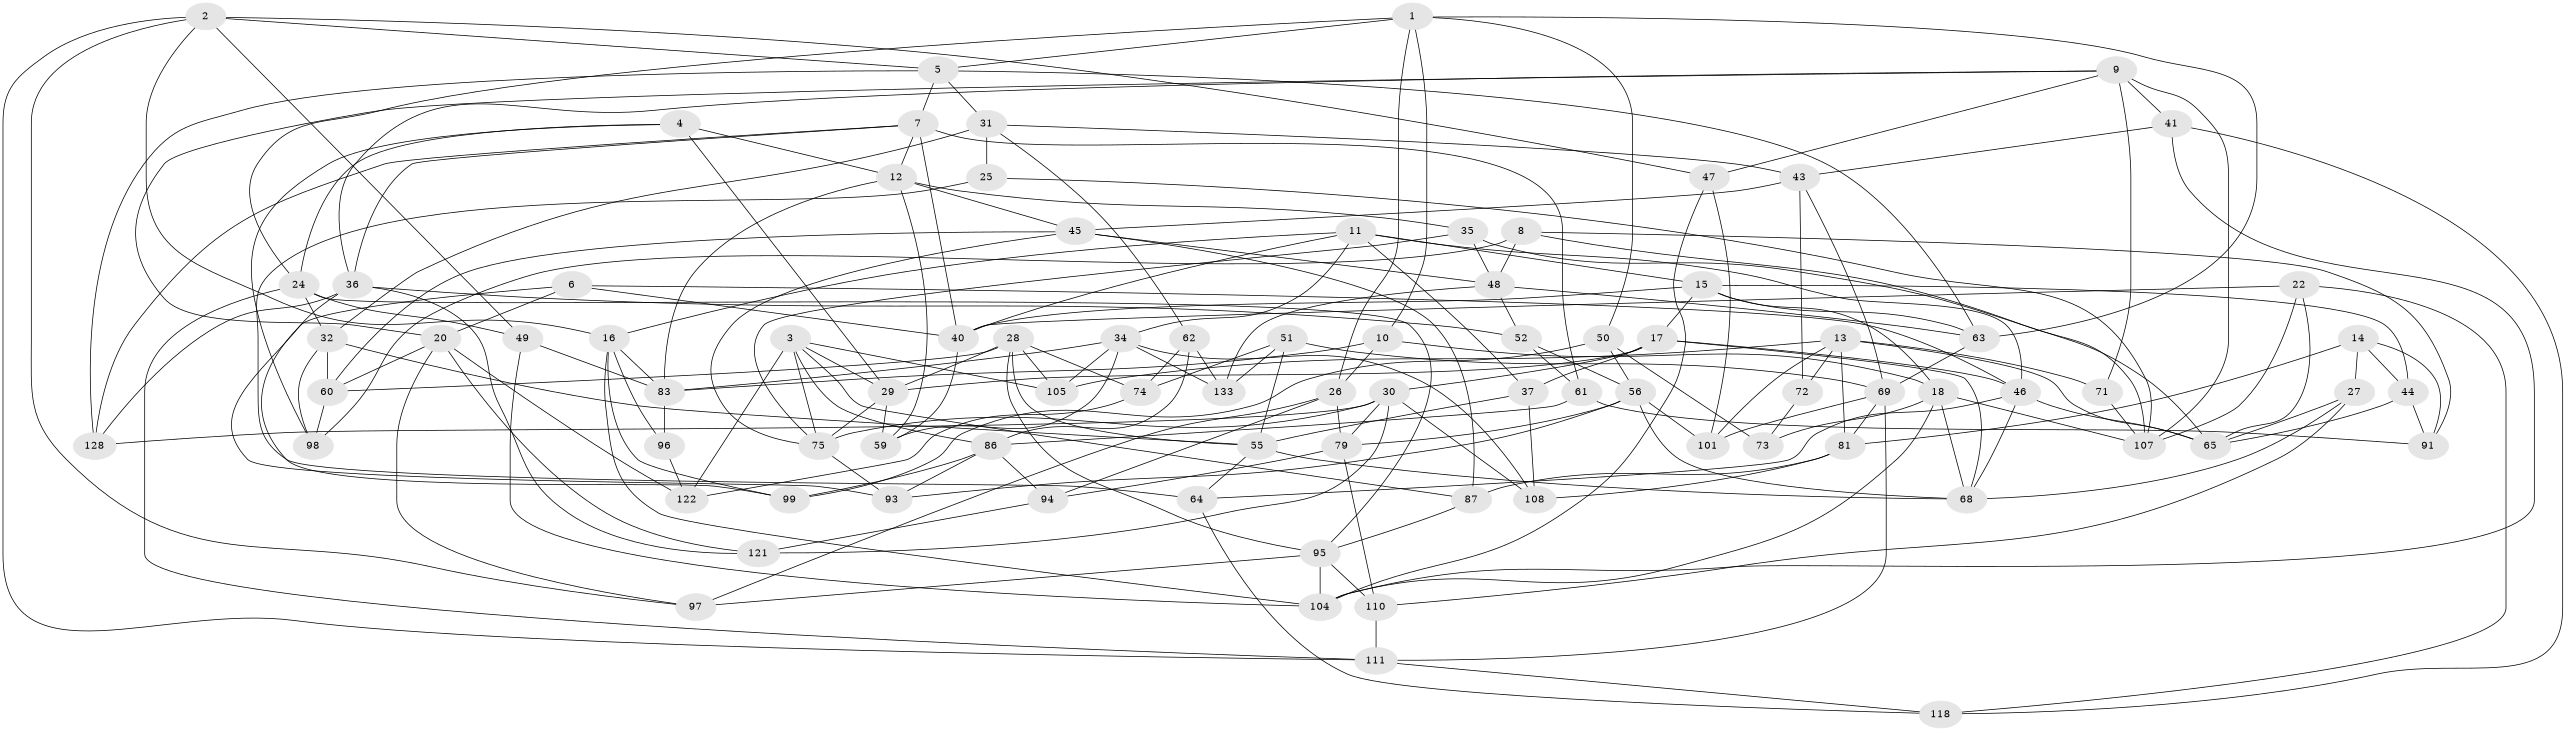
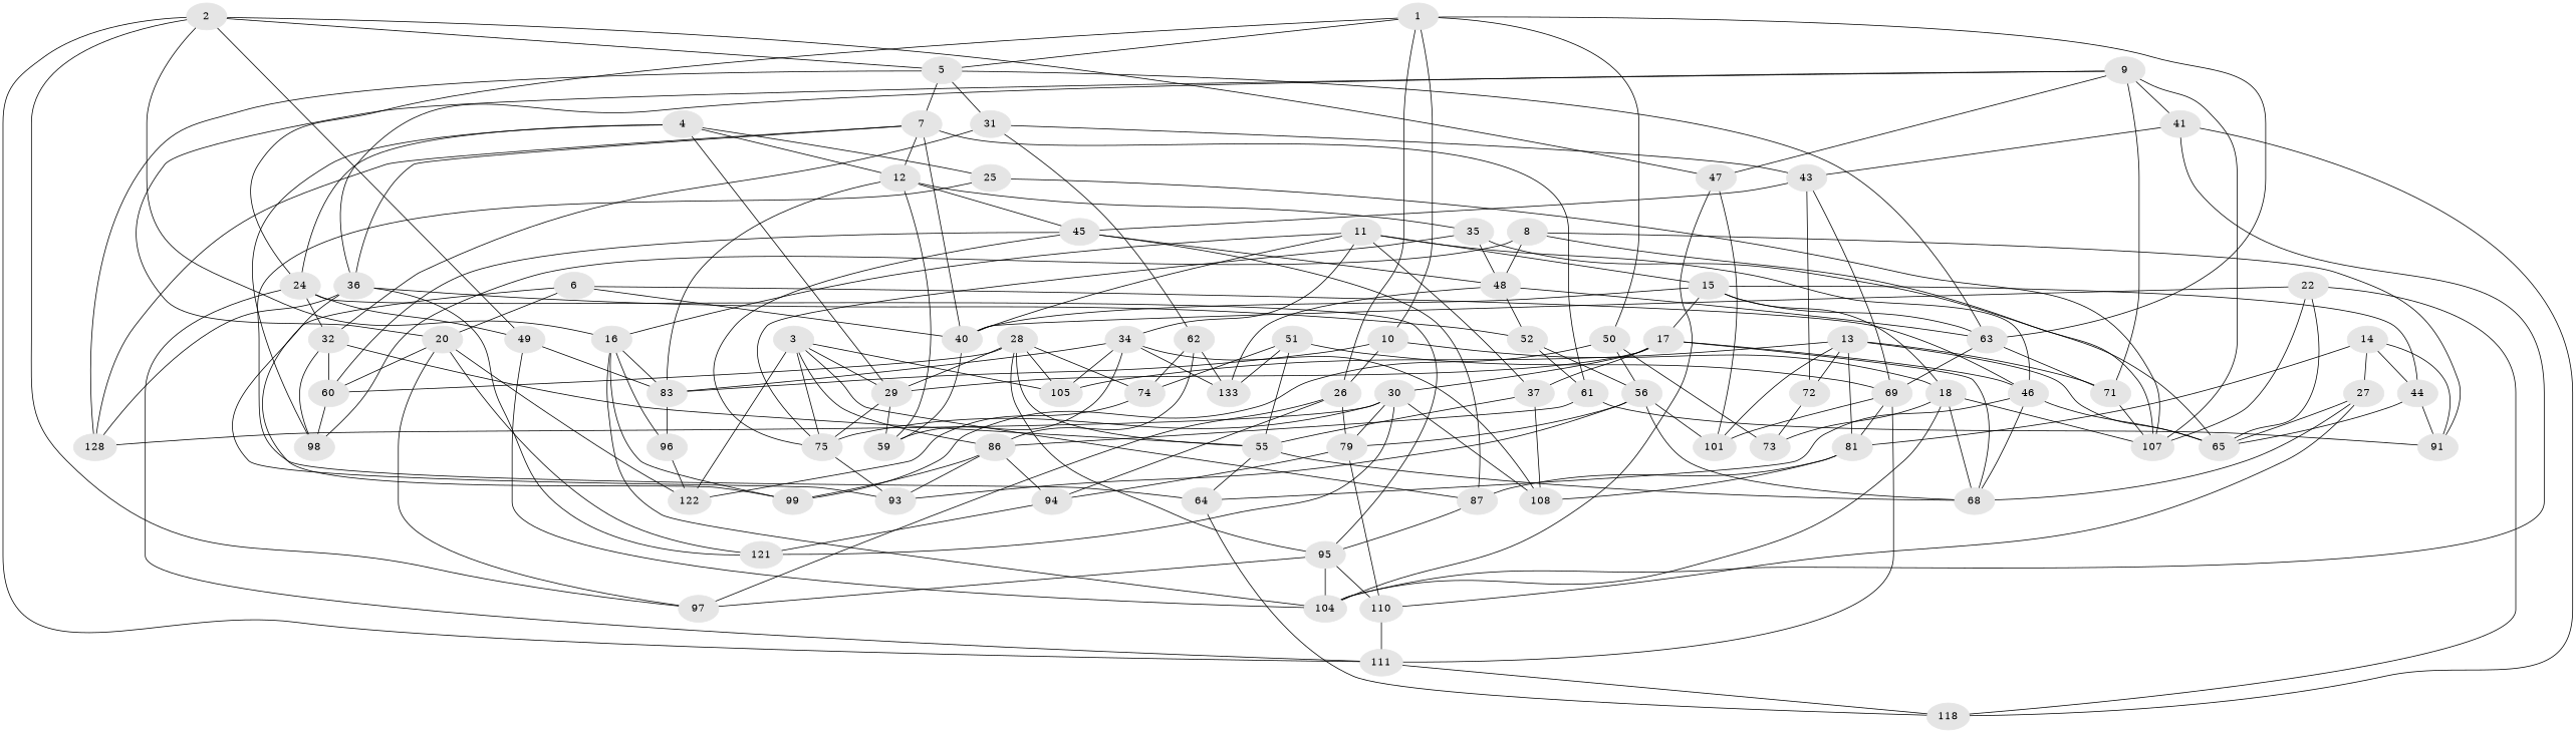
  graph {
    node [color=gray90 style=filled]
    1 [super="+82"]
    5 [super="+19"]
    10
    24 [super="+57"]
    26 [super="+38"]
    50 [super="+129"]
    63 [super="+119"]
    7 [super="+23"]
    31
    128
    18 [super="+92"]
    83 [super="+100"]
    49
    111 [super="+114"]
    32 [super="+85"]
    95 [super="+130"]
    97
    79 [super="+131"]
    n19 [label=94]
    99
    73
    56 [super="+120"]
    71
    69 [super="+78"]
    2 [super="+116"]
    16 [super="+39"]
    47 [super="+117"]
    96
    104 [super="+126"]
    101
    118
    3 [super="+33"]
    29 [super="+70"]
    75 [super="+84"]
    86 [super="+103"]
    87
    105
    122
    59
    93
    4 [super="+134"]
    12 [super="+106"]
    n43 [label=25]
    98
    35
    45 [super="+58"]
    107 [super="+125"]
    64
    40 [super="+112"]
    36 [super="+115"]
    61
    43 [super="+127"]
    62
    20 [super="+53"]
    60 [super="+88"]
    121
    6
    46 [super="+102"]
    65 [super="+80"]
    68 [super="+109"]
    52
    91
    48 [super="+113"]
    133
    8
    9 [super="+67"]
    41
    11 [super="+66"]
    15 [super="+54"]
    34 [super="+76"]
    37
    44
    17 [super="+25"]
    108
    55 [super="+123"]
    13 [super="+77"]
    72
    81 [super="+94"]
    14
    27
    110 [super="+132"]
    30 [super="+42"]
    22
    28 [super="+89"]
    74
    51
    1 -- 5
    1 -- 10
    1 -- 24
    1 -- 26
    1 -- 50
    1 -- 63
    5 -- 63
    5 -- 7
    5 -- 31
    5 -- 128
    10 -- 26
    10 -- 18
    10 -- 83
    24 -- 49
    24 -- 111
    24 -- 32
    24 -- 95
    26 -- 97
    26 -- 79 [weight=2]
    26 -- n19
    50 -- 99
    50 -- 73 [weight=2]
    50 -- 56
+   63 -- 71
    63 -- 69
    7 -- 128
    7 -- 12
    7 -- 40
    7 -- 36
    7 -- 61
    31 -- 32
    31 -- 43
    31 -- 62
    18 -- 73
    18 -- 104
    18 -- 107
    18 -- 68
    83 -- 96
    49 -- 83
    49 -- 104
    111 -- 118
    32 -- 98
    32 -- 60 [weight=2]
    32 -- 55
    95 -- 97
    95 -- 104
    95 -- 110
    79 -- n19
    79 -- 110
    n19 -- 121
    56 -- 79
    56 -- 101
    56 -- 93
    56 -- 68
    71 -- 107
    69 -- 111
    69 -- 101
    69 -- 81
    2 -- 5
    2 -- 49
    2 -- 111
    2 -- 97
    2 -- 16
    2 -- 47
    16 -- 83
    16 -- 99
    16 -- 96
    16 -- 104
    47 -- 104
    47 -- 101
    96 -- 122
    3 -- 29
    3 -- 75
    3 -- 86
    3 -- 87
    3 -- 105
    3 -- 122
    29 -- 75
    29 -- 59
    75 -- 93
    86 -- n19
    86 -- 99
    86 -- 93
    87 -- 95
    4 -- 24
    4 -- 29
    4 -- 12
-   31 -- n43 [weight=2]
+   4 -- n43 [weight=2]
    4 -- 98
    12 -- 83
    12 -- 59
    12 -- 35
    12 -- 45
    n43 -- 107
    n43 -- 64
    35 -- 75
    35 -- 65
    35 -- 48
    45 -- 75
    45 -- 87
    45 -- 60
    45 -- 48
    64 -- 118
    40 -- 59
    36 -- 128
    36 -- 93
    36 -- 121
    36 -- 52
    61 -- 86
    61 -- 91
    43 -- 69
    43 -- 45
    43 -- 72 [weight=2]
    62 -- 86
    62 -- 133
    62 -- 74
    20 -- 97
    20 -- 122
    20 -- 60
    20 -- 121
    60 -- 98
    6 -- 99
    6 -- 40
    6 -- 20
    6 -- 46
    46 -- 64
    46 -- 65
    46 -- 68
    52 -- 56
    52 -- 61
    48 -- 63
    48 -- 52
    48 -- 133
    8 -- 98
    8 -- 107
    8 -- 91
    8 -- 48
    9 -- 71
    9 -- 47
    9 -- 107
    9 -- 36
    9 -- 20
    9 -- 41
    41 -- 104
    41 -- 118
    41 -- 43
    11 -- 16
    11 -- 40
    11 -- 46
    11 -- 15
    11 -- 34
    11 -- 37
    15 -- 63
    15 -- 18
    15 -- 40
    15 -- 44
    15 -- 17
    34 -- 83
    34 -- 105
    34 -- 59
    34 -- 133
    34 -- 108
    37 -- 108
    37 -- 55
    44 -- 65
    44 -- 91
    17 -- 29
    17 -- 46
    17 -- 68
    17 -- 37
    17 -- 30
    55 -- 64
    55 -- 68
    13 -- 71
    13 -- 101
    13 -- 105
    13 -- 65
    13 -- 72
    13 -- 81
    72 -- 73
    81 -- 87
    81 -- 108
    14 -- 91
    14 -- 44
    14 -- 81
    14 -- 27
    27 -- 65
    27 -- 68
    27 -- 110
    110 -- 111 [weight=2]
    30 -- 128
    30 -- 79
    30 -- 75
    30 -- 121
    30 -- 108
    22 -- 118
    22 -- 107
    22 -- 40
    22 -- 65
    28 -- 95
    28 -- 29
    28 -- 105
    28 -- 60
    28 -- 55
    28 -- 74
    74 -- 122
    51 -- 69
    51 -- 133
    51 -- 55
    51 -- 74
  }
